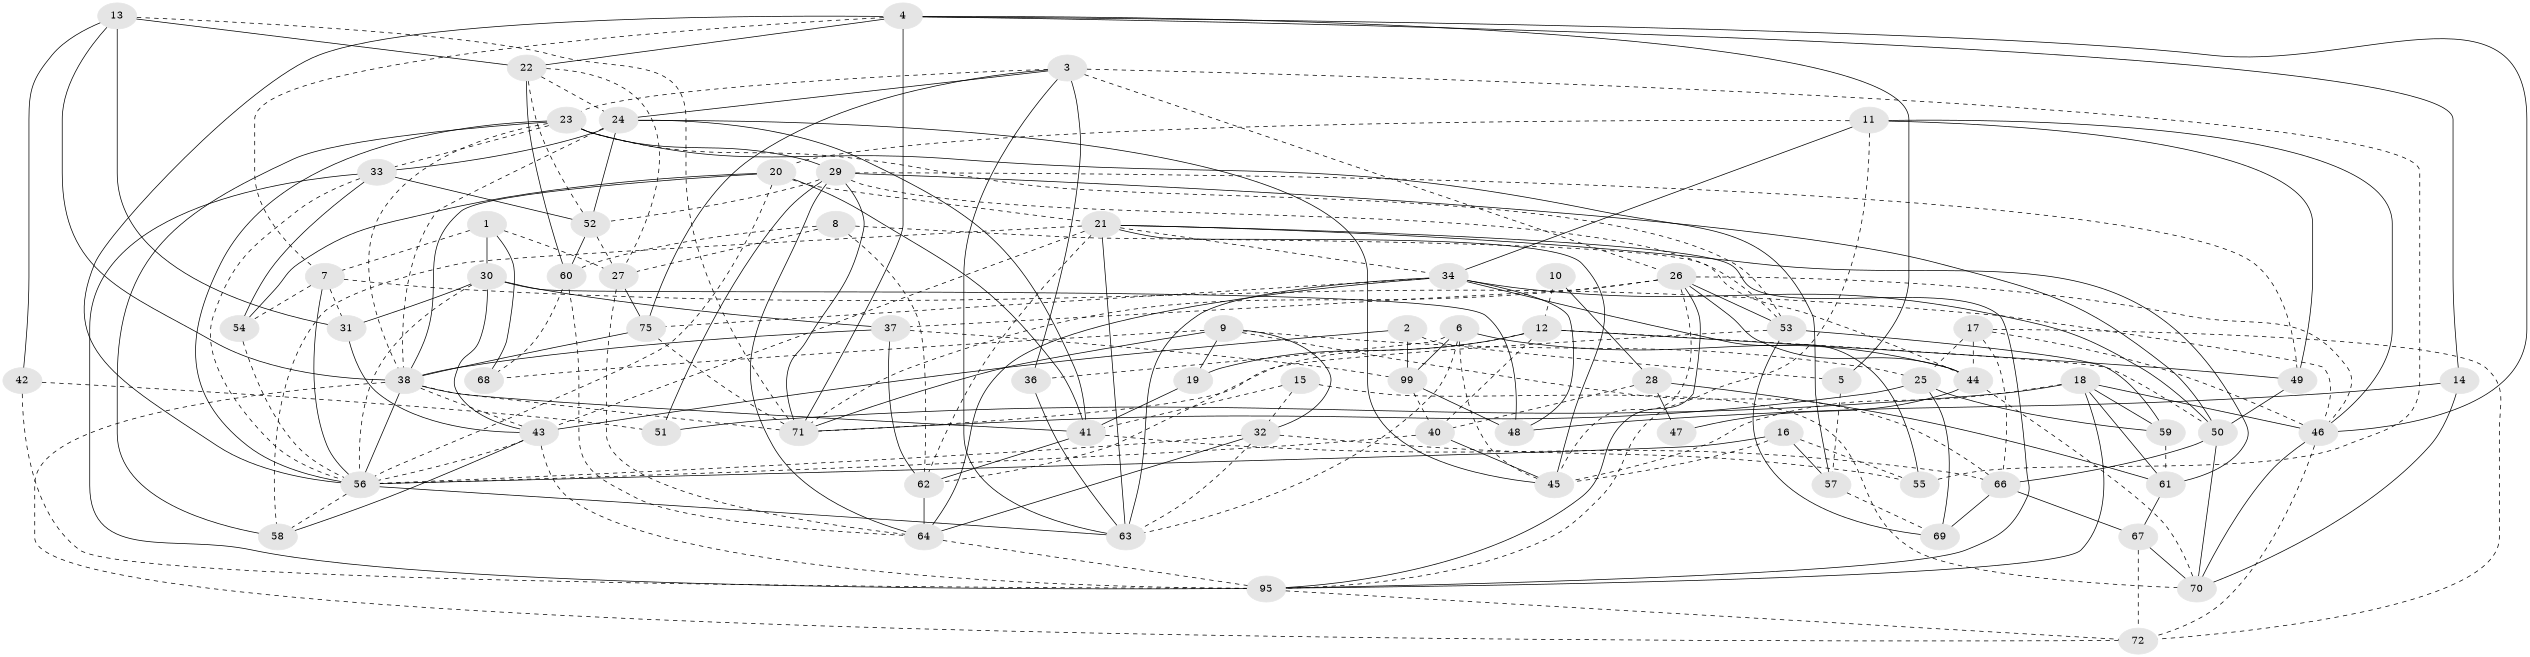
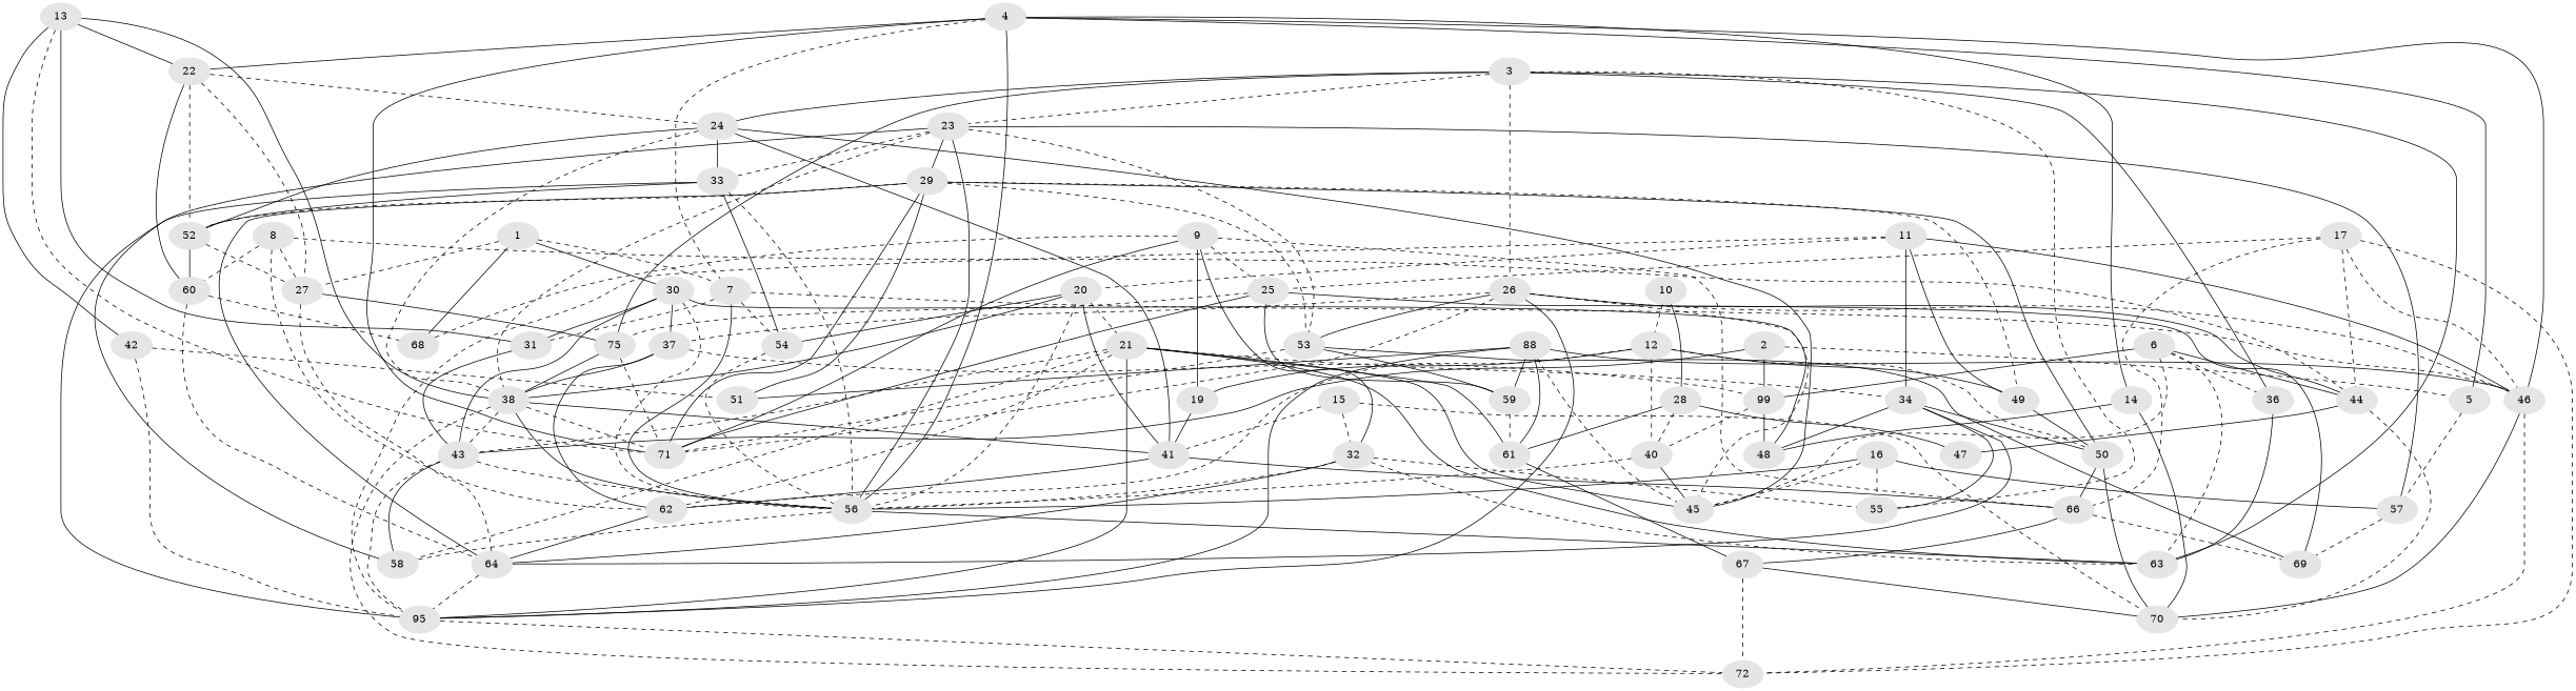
  graph {
    node [color=gray90 style=filled]
    edge [style=solid weight=1.0]
    1
    7
    27
    30
    68
    46
    56
    31
    54
    n10 [label=75]
    64
    43
    48
    37
    2
    5
    n17 [label=99]
    57
    40
    n20 [label=95]
    58
    3
    23
    24
    26
    36
    55
    63
    38
    29
    33
    53
    45
    41
    52
    71
    44
    4
    14
    22
    70
    60
    72
    69
    6
    47
    8
    62
    9
    19
    25
    32
    66
    59
    67
    10
    12
    28
    49
    50
    61
    11
    20
    34
    21
    13
    42
    51
    15
    16
    17
-   18
+   18 [label=88]
    1 -- 7 [style=dashed]
    1 -- 27 [style=dashed]
    1 -- 30
    1 -- 68
    7 -- 46 [style=dashed]
    7 -- 56
    7 -- 31 [style=dashed]
    7 -- 54 [style=dashed]
    27 -- n10 [weight=2.0]
    27 -- 64 [style=dashed]
    30 -- 56 [style=dashed]
    30 -- 31
    30 -- 43
    30 -- 48
    30 -- 37
    46 -- 70
    46 -- 72 [style=dashed]
    56 -- 58 [style=dashed]
    56 -- 63
    31 -- 43
    54 -- 56 [style=dashed weight=2.0]
    n10 -- 38
    n10 -- 71 [style=dashed]
    64 -- n20 [style=dashed]
    43 -- 56 [style=dashed]
    43 -- n20 [style=dashed]
    43 -- 58
    37 -- n17 [style=dashed]
    37 -- 38
    37 -- 62
    2 -- 43
    2 -- 5 [style=dashed]
    2 -- n17
    5 -- 57 [style=dashed]
    n17 -- 48
    n17 -- 40 [style=dashed]
    57 -- 69 [style=dashed]
    40 -- 56 [style=dashed]
    40 -- 45
    n20 -- 72 [style=dashed]
    3 -- n10
    3 -- 23 [style=dashed]
    3 -- 24
    3 -- 26 [style=dashed]
    3 -- 36
    3 -- 55 [style=dashed]
    3 -- 63
    23 -- 56
    23 -- 57
    23 -- 58
    23 -- 38 [style=dashed]
    23 -- 29
    23 -- 33 [style=dashed]
    23 -- 53 [style=dashed]
    24 -- 38 [style=dashed]
    24 -- 33
    24 -- 45
    24 -- 41
    24 -- 52
    26 -- 46 [style=dashed]
    26 -- 37 [style=dashed]
    26 -- n20
    26 -- 53
    26 -- 45 [style=dashed]
    26 -- 71 [style=dashed weight=2.0]
    26 -- 44
    36 -- 63
    38 -- 56
    38 -- 43 [style=dashed]
    38 -- 41
    38 -- 71 [style=dashed]
    38 -- 72 [style=dashed]
    29 -- 64
    29 -- 53 [style=dashed]
    29 -- 52 [style=dashed]
    29 -- 71
    29 -- 49 [style=dashed weight=2.0]
    29 -- 50
    29 -- 51
    33 -- 56 [style=dashed]
    33 -- 54
    33 -- n20
    33 -- 52
    53 -- 71 [style=dashed]
    53 -- 69
    53 -- 59
    41 -- 62
-   41 -- 66 [style=dashed]
+   41 -- 66
    52 -- 27 [style=dashed]
    52 -- 60
    44 -- 70 [style=dashed]
    44 -- 47
    4 -- 7 [style=dashed]
    4 -- 46
    4 -- 56
    4 -- 5
    4 -- 71 [weight=2.0]
    4 -- 14
    4 -- 22
    14 -- 48
    14 -- 70
    22 -- 27 [style=dashed]
    22 -- 24 [style=dashed]
    22 -- 52 [style=dashed]
    22 -- 60 [weight=2.0]
    60 -- 68 [style=dashed]
    60 -- 64 [style=dashed]
    6 -- n17
    6 -- 36 [style=dashed]
    6 -- 63 [style=dashed]
    6 -- 45 [style=dashed]
    6 -- 44
    8 -- 27 [style=dashed]
    8 -- 44 [style=dashed]
    8 -- 60 [style=dashed]
    8 -- 62 [style=dashed]
    62 -- 64
    9 -- 68 [style=dashed]
    9 -- 71
    9 -- 19 [weight=2.0]
    9 -- 25 [style=dashed]
    9 -- 32
    9 -- 66 [style=dashed]
    19 -- 41
-   34 -- n10 [style=dashed]
+   25 -- n10 [style=dashed]
    25 -- 71
    25 -- 69
    25 -- 59
    32 -- 56 [style=dashed]
    32 -- 64
    32 -- 55 [style=dashed]
    32 -- 63 [style=dashed]
-   66 -- 69
+   66 -- 69 [style=dashed]
    66 -- 67
    59 -- 61 [style=dashed]
    67 -- 70
    67 -- 72 [style=dashed]
    10 -- 12 [style=dashed]
    10 -- 28
    12 -- 40 [style=dashed]
    12 -- 62 [style=dashed]
    12 -- 19
    12 -- 49
    12 -- 50 [style=dashed]
    28 -- 40 [style=dashed weight=2.0]
    28 -- 47
    28 -- 61
    49 -- 50
    50 -- 70
    50 -- 66
    61 -- 67 [weight=2.0]
    11 -- 46
    11 -- n20 [style=dashed]
    11 -- 49
    11 -- 20 [style=dashed]
    11 -- 34
    20 -- 56 [style=dashed]
    20 -- 54
    20 -- 38
    20 -- 41
    20 -- 21 [style=dashed]
    34 -- 64
    34 -- 48
    34 -- 55
-   34 -- 63
    34 -- 50
    21 -- 43 [style=dashed]
    21 -- n20
    21 -- 58 [style=dashed]
    21 -- 63
    21 -- 45
    21 -- 62 [style=dashed]
    21 -- 61
    21 -- 34 [style=dashed]
    13 -- 31
    13 -- 38
    13 -- 71 [style=dashed]
    13 -- 22
    13 -- 42
    42 -- n20 [style=dashed weight=2.0]
    42 -- 51 [style=dashed]
    15 -- 41 [style=dashed]
    15 -- 70 [style=dashed]
    15 -- 32 [style=dashed]
    16 -- 56 [weight=2.0]
    16 -- 57
    16 -- 55 [style=dashed]
    16 -- 45 [style=dashed]
    17 -- 46 [style=dashed]
    17 -- 44 [style=dashed]
    17 -- 72 [style=dashed]
    17 -- 25 [style=dashed]
    17 -- 66 [style=dashed]
    18 -- 46
    18 -- n20
    18 -- 45 [style=dashed]
    18 -- 59
    18 -- 61
    18 -- 51
  }
